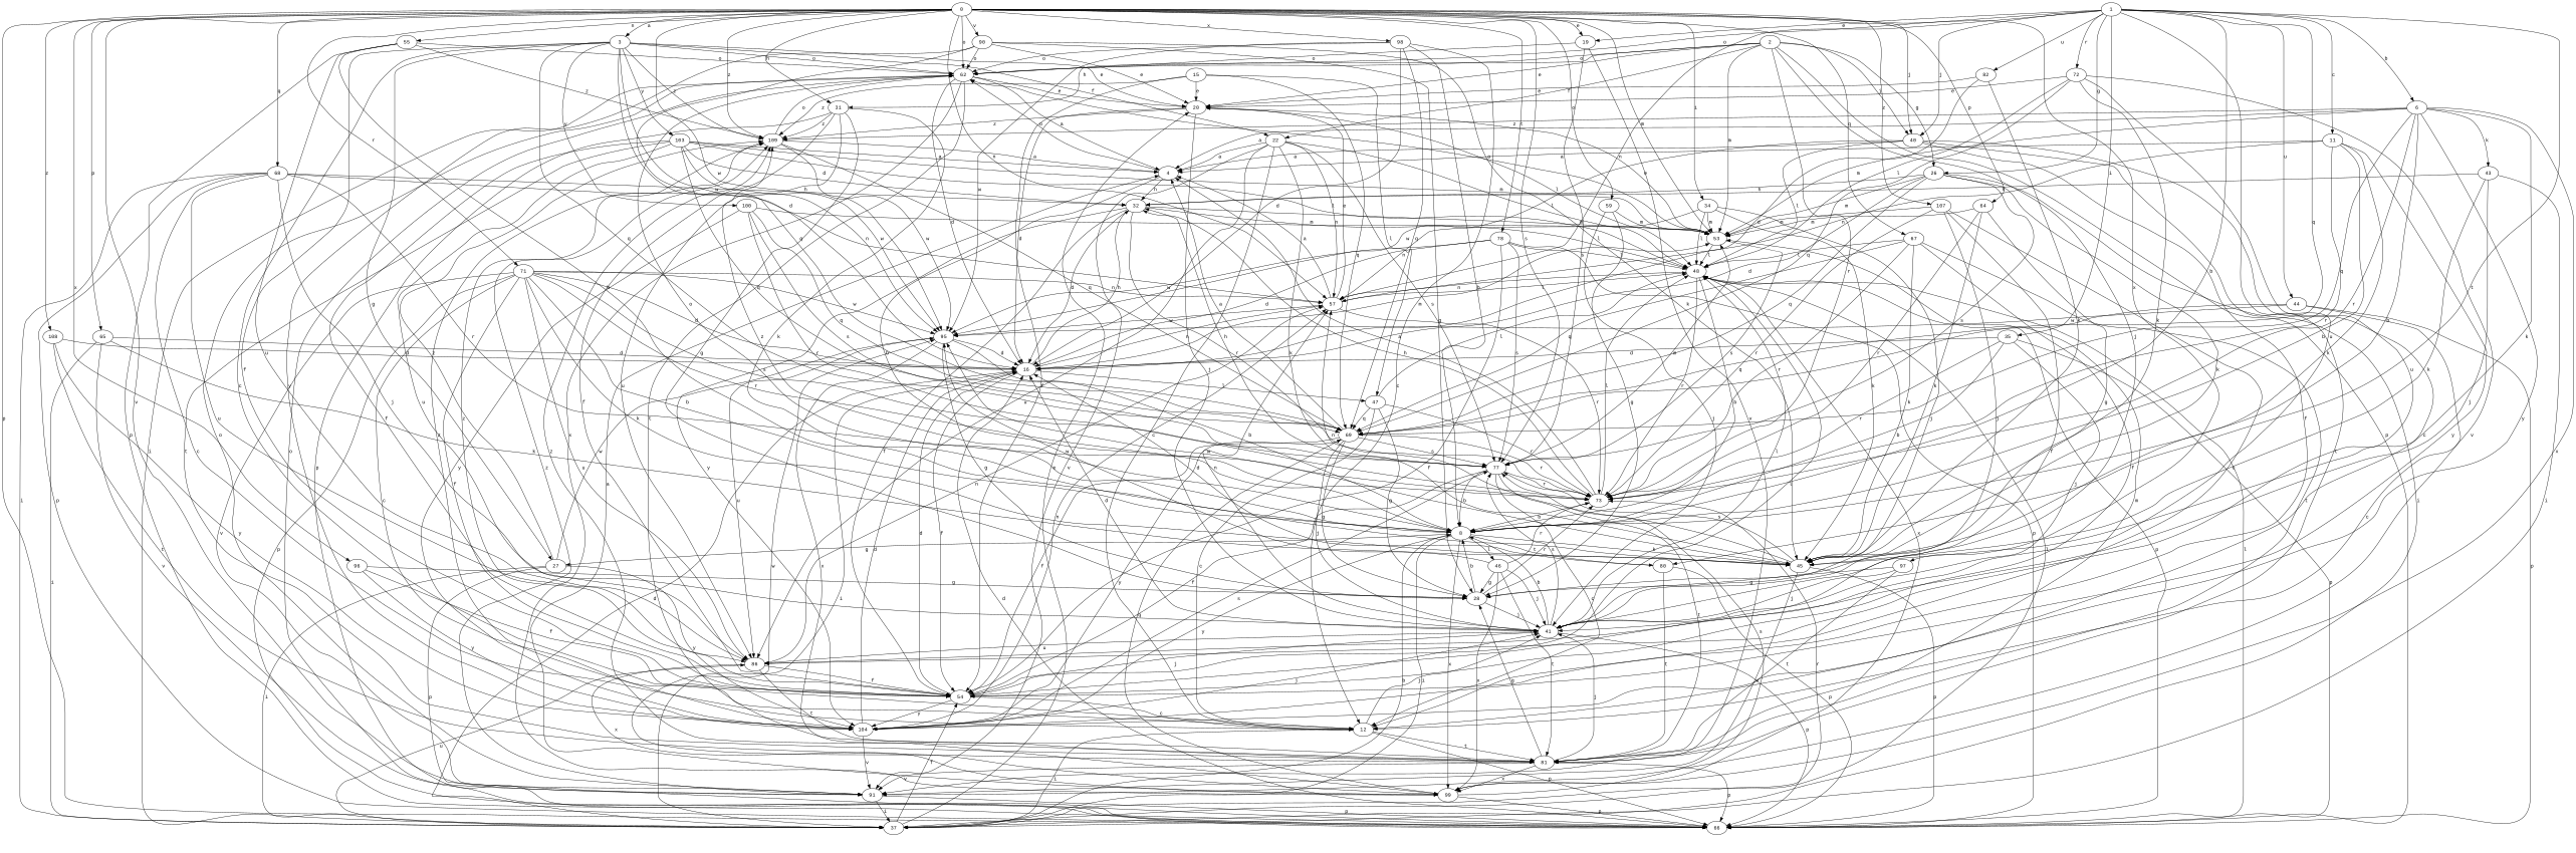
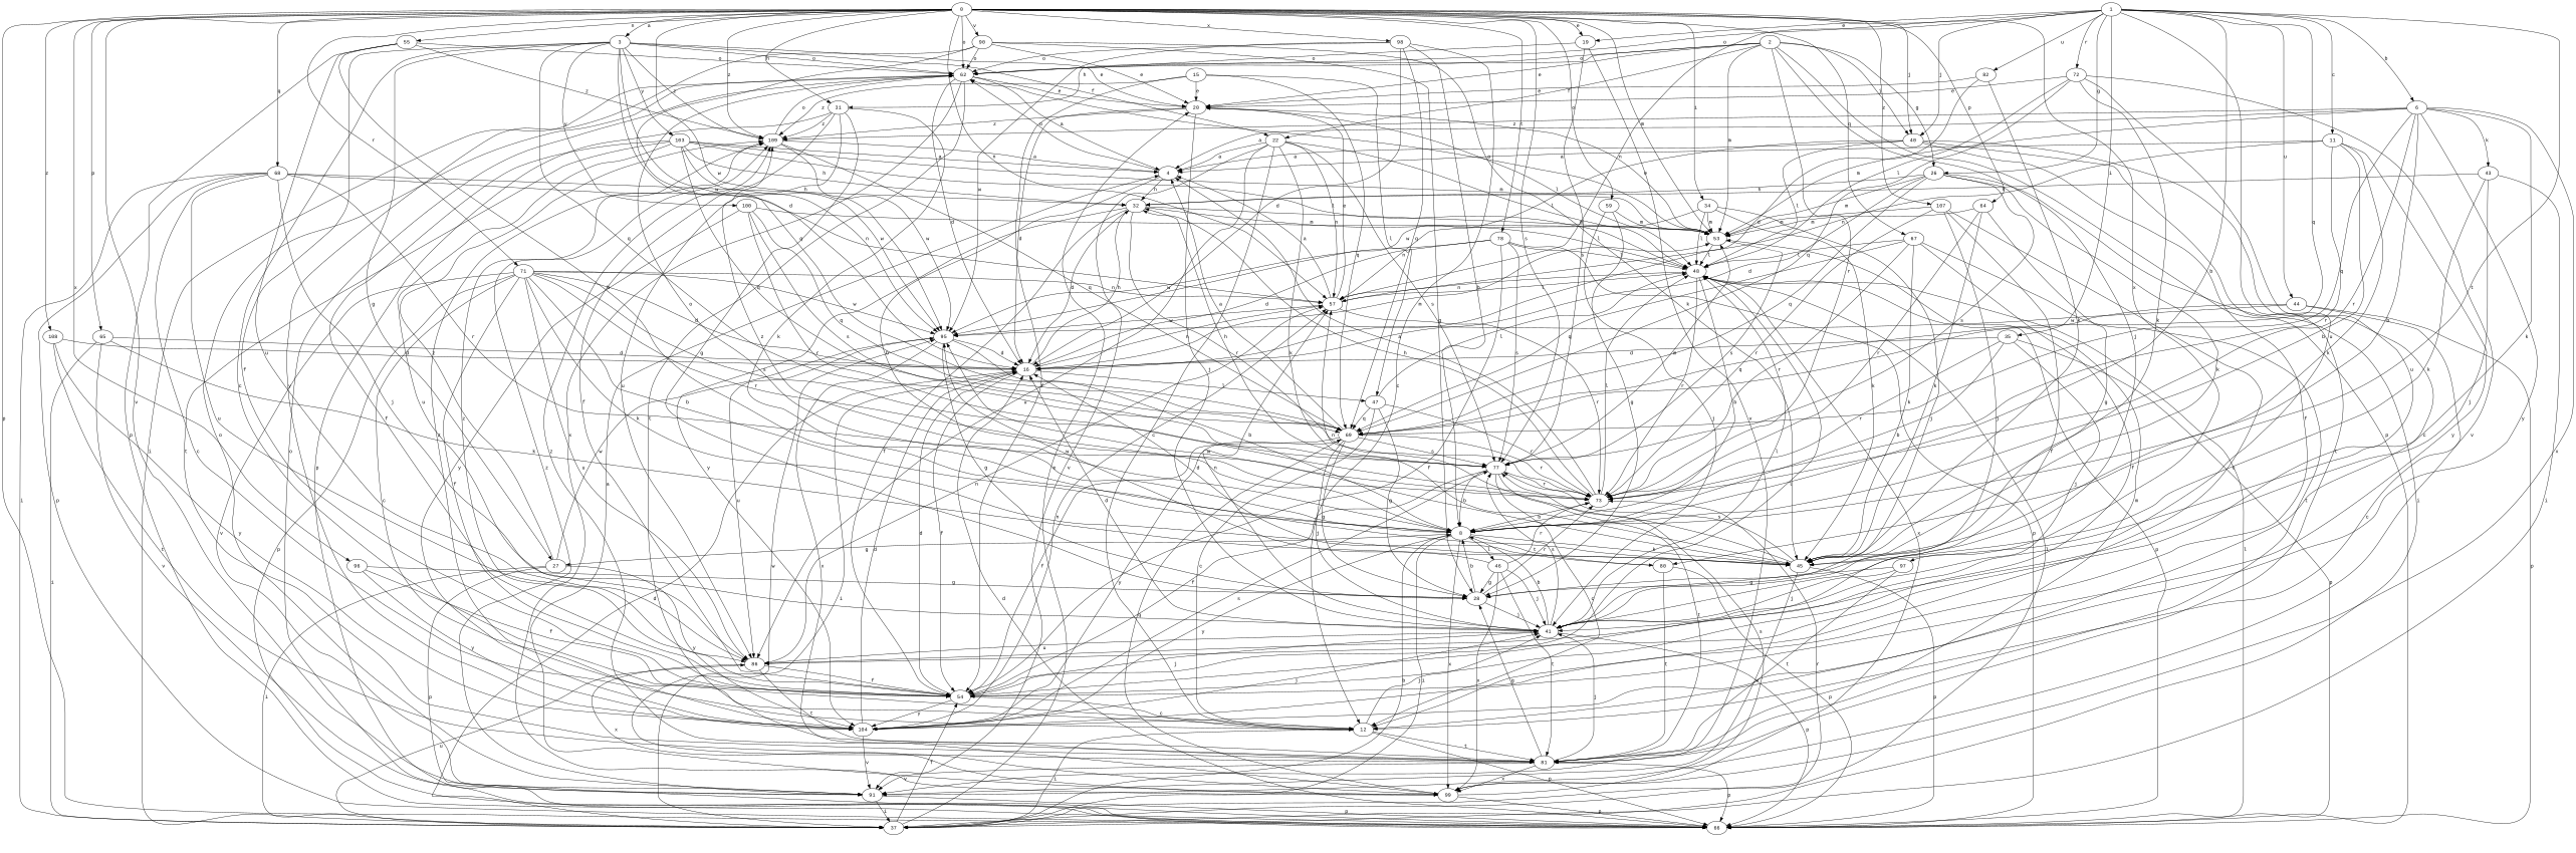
  strict digraph {
    fontname="Liberation Mono"
    node [fontname="Liberation Mono"]
    edge [fontname="Liberation Mono"]
    0
    3
    19
    31
    34
    40
    53
    55
    57
    59
    62
    64
    65
    66
    67
    68
    71
    77
    78
    90
    91
    95
    96
    97
    98
    107
    108
    109
    69
    20
    22
    27
    12
    16
    n35 [label=54]
    100
    103
    86
    45
    28
    41
    48
    4
    81
    8
    73
    99
    37
    32
    104
    1
    6
    11
    26
    35
    72
    80
    82
    n59 [label=44]
    43
    46
    15
    47
    2
    0 -> 3 [label=a]
    0 -> 19 [label=e]
    0 -> 31 [label=h]
    0 -> 34 [label=i]
    0 -> 40 [label=j]
    0 -> 53 [label=m]
    0 -> 55 [label=n]
    0 -> 57 [label=n]
    0 -> 59 [label=o]
    0 -> 62 [label=o]
    0 -> 64 [label=p]
    0 -> 65 [label=p]
    0 -> 66 [label=p]
    0 -> 67 [label=q]
    0 -> 68 [label=q]
    0 -> 71 [label=r]
    0 -> 77 [label=s]
    0 -> 78 [label=t]
    0 -> 90 [label=v]
    0 -> 91 [label=v]
    0 -> 95 [label=w]
    0 -> 96 [label=x]
    0 -> 97 [label=x]
    0 -> 98 [label=x]
    0 -> 107 [label=z]
    0 -> 108 [label=z]
    0 -> 109 [label=z]
    3 -> 62 [label=o]
    3 -> 95 [label=w]
    3 -> 109 [label=z]
    3 -> 69 [label=q]
    3 -> 20 [label=e]
    3 -> 22 [label=f]
    3 -> 27 [label=g]
    3 -> 12 [label=c]
    3 -> 16 [label=d]
    3 -> n35 [label=f]
    3 -> 100 [label=y]
    3 -> 103 [label=y]
    19 -> 62 [label=o]
    19 -> 77 [label=s]
    19 -> 91 [label=v]
    31 -> 66 [label=p]
    31 -> 109 [label=z]
    31 -> n35 [label=f]
    31 -> 86 [label=u]
    31 -> 45 [label=k]
    31 -> 28 [label=g]
    34 -> 53 [label=m]
    34 -> 57 [label=n]
    34 -> 45 [label=k]
    34 -> 41 [label=j]
    34 -> 48 [label=l]
    40 -> 95 [label=w]
    40 -> 12 [label=c]
    40 -> n35 [label=f]
    40 -> 48 [label=l]
    40 -> 4 [label=a]
    40 -> 81 [label=t]
    53 -> 62 [label=o]
    53 -> 77 [label=s]
    53 -> 20 [label=e]
    53 -> 48 [label=l]
    55 -> 62 [label=o]
    55 -> 66 [label=p]
    55 -> 109 [label=z]
    55 -> 86 [label=u]
    55 -> 8 [label=b]
    57 -> 95 [label=w]
    57 -> 20 [label=e]
    57 -> 48 [label=l]
    57 -> 4 [label=a]
    57 -> 73 [label=r]
    59 -> 53 [label=m]
    59 -> 28 [label=g]
    59 -> 41 [label=j]
    62 -> 20 [label=e]
    62 -> 16 [label=d]
    62 -> 4 [label=a]
    62 -> 81 [label=t]
    62 -> 99 [label=x]
    62 -> 37 [label=i]
    64 -> 53 [label=m]
    64 -> 45 [label=k]
    64 -> 28 [label=g]
    64 -> 73 [label=r]
    65 -> 91 [label=v]
    65 -> 16 [label=d]
    65 -> 45 [label=k]
    65 -> 37 [label=i]
    66 -> 62 [label=o]
    66 -> 16 [label=d]
    66 -> 48 [label=l]
    67 -> 69 [label=q]
    67 -> n35 [label=f]
    67 -> 45 [label=k]
    67 -> 48 [label=l]
    67 -> 81 [label=t]
    67 -> 73 [label=r]
    68 -> 57 [label=n]
    68 -> 66 [label=p]
    68 -> 12 [label=c]
    68 -> 86 [label=u]
    68 -> 41 [label=j]
    68 -> 73 [label=r]
    68 -> 37 [label=i]
    68 -> 32 [label=h]
    71 -> 57 [label=n]
    71 -> 66 [label=p]
    71 -> 77 [label=s]
    71 -> 91 [label=v]
    71 -> 95 [label=w]
    71 -> 12 [label=c]
    71 -> 16 [label=d]
    71 -> n35 [label=f]
    71 -> 86 [label=u]
    71 -> 45 [label=k]
    71 -> 8 [label=b]
    71 -> 73 [label=r]
    77 -> 53 [label=m]
    77 -> 12 [label=c]
    77 -> n35 [label=f]
    77 -> 81 [label=t]
    77 -> 8 [label=b]
    77 -> 73 [label=r]
    77 -> 32 [label=h]
    78 -> 66 [label=p]
    78 -> 77 [label=s]
    78 -> 95 [label=w]
    78 -> 16 [label=d]
    78 -> n35 [label=f]
    78 -> 48 [label=l]
    90 -> 62 [label=o]
    90 -> 69 [label=q]
    90 -> 20 [label=e]
    90 -> 45 [label=k]
    90 -> 28 [label=g]
    90 -> 104 [label=y]
    91 -> 62 [label=o]
    91 -> 66 [label=p]
    91 -> 109 [label=z]
    91 -> 37 [label=i]
    95 -> 16 [label=d]
    95 -> 86 [label=u]
    95 -> 28 [label=g]
    95 -> 8 [label=b]
    95 -> 99 [label=x]
    96 -> n35 [label=f]
    96 -> 28 [label=g]
    96 -> 104 [label=y]
    97 -> 28 [label=g]
    97 -> 41 [label=j]
    97 -> 81 [label=t]
    98 -> 62 [label=o]
    98 -> 95 [label=w]
    98 -> 69 [label=q]
    98 -> 12 [label=c]
    98 -> 16 [label=d]
    98 -> 8 [label=b]
    107 -> 53 [label=m]
    107 -> 12 [label=c]
    107 -> n35 [label=f]
    107 -> 41 [label=j]
    107 -> 73 [label=r]
    108 -> 16 [label=d]
    108 -> 81 [label=t]
    108 -> 104 [label=y]
    109 -> 62 [label=o]
    109 -> 95 [label=w]
    109 -> 69 [label=q]
    109 -> 4 [label=a]
    69 -> 77 [label=s]
    69 -> n35 [label=f]
    69 -> 28 [label=g]
    69 -> 41 [label=j]
    69 -> 4 [label=a]
    69 -> 73 [label=r]
    69 -> 104 [label=y]
    20 -> 109 [label=z]
    20 -> 16 [label=d]
    20 -> 41 [label=j]
    20 -> 48 [label=l]
    22 -> 57 [label=n]
    22 -> 77 [label=s]
    22 -> 91 [label=v]
    22 -> 12 [label=c]
    22 -> 86 [label=u]
    22 -> 45 [label=k]
    22 -> 48 [label=l]
    22 -> 4 [label=a]
    27 -> 66 [label=p]
    27 -> 95 [label=w]
    27 -> 109 [label=z]
    27 -> 37 [label=i]
    27 -> 104 [label=y]
    12 -> 66 [label=p]
    12 -> 41 [label=j]
    12 -> 81 [label=t]
    12 -> 37 [label=i]
    16 -> 53 [label=m]
    16 -> 57 [label=n]
    16 -> n35 [label=f]
    16 -> 37 [label=i]
    16 -> 32 [label=h]
    16 -> 47 [label=l]
    n35 -> 109 [label=z]
    n35 -> 12 [label=c]
    n35 -> 16 [label=d]
    n35 -> 41 [label=j]
    n35 -> 48 [label=l]
    n35 -> 104 [label=y]
    100 -> 53 [label=m]
    100 -> 77 [label=s]
    100 -> 69 [label=q]
    100 -> 73 [label=r]
    100 -> 104 [label=y]
    103 -> 53 [label=m]
    103 -> 95 [label=w]
    103 -> 69 [label=q]
    103 -> n35 [label=f]
    103 -> 86 [label=u]
    103 -> 48 [label=l]
    103 -> 4 [label=a]
    103 -> 81 [label=t]
-   103 -> 32 [label=d]
+   103 -> 32 [label=h]
    86 -> 57 [label=n]
    86 -> n35 [label=f]
    86 -> 81 [label=t]
    86 -> 99 [label=x]
    45 -> 57 [label=n]
    45 -> 66 [label=p]
    45 -> 77 [label=s]
    45 -> 91 [label=v]
    45 -> 95 [label=w]
    28 -> 41 [label=j]
    28 -> 8 [label=b]
    28 -> 73 [label=r]
    41 -> 57 [label=n]
    41 -> 66 [label=p]
    41 -> 77 [label=s]
    41 -> 16 [label=d]
    41 -> 86 [label=u]
    41 -> 48 [label=l]
    41 -> 8 [label=b]
    48 -> 57 [label=n]
    48 -> 66 [label=p]
    48 -> 8 [label=b]
    48 -> 73 [label=r]
    48 -> 99 [label=x]
    4 -> 62 [label=o]
    4 -> 8 [label=b]
    4 -> 32 [label=h]
    81 -> 53 [label=m]
    81 -> 66 [label=p]
    81 -> 91 [label=v]
    81 -> 109 [label=z]
    81 -> 28 [label=g]
    81 -> 41 [label=j]
    81 -> 99 [label=x]
    8 -> 62 [label=o]
    8 -> 109 [label=z]
    8 -> 27 [label=g]
    8 -> 45 [label=k]
    8 -> 99 [label=x]
    8 -> 37 [label=i]
    8 -> 104 [label=y]
    8 -> 80 [label=t]
    8 -> 46 [label=l]
    73 -> 48 [label=l]
    73 -> 4 [label=a]
    73 -> 8 [label=b]
    73 -> 32 [label=h]
    99 -> 66 [label=p]
    99 -> 77 [label=s]
    99 -> 95 [label=w]
    99 -> 69 [label=q]
    99 -> 4 [label=a]
    37 -> 20 [label=e]
    37 -> 16 [label=d]
    37 -> n35 [label=f]
    37 -> 86 [label=u]
    37 -> 48 [label=l]
    37 -> 8 [label=b]
    37 -> 73 [label=r]
    32 -> 53 [label=m]
    32 -> 16 [label=d]
    32 -> n35 [label=f]
    32 -> 48 [label=l]
    32 -> 73 [label=r]
    32 -> 104 [label=y]
    104 -> 57 [label=n]
    104 -> 77 [label=s]
    104 -> 91 [label=v]
    104 -> 109 [label=z]
    104 -> 16 [label=d]
    104 -> 41 [label=j]
    1 -> 19 [label=e]
    1 -> 40 [label=j]
    1 -> 57 [label=n]
    1 -> 62 [label=o]
    1 -> 69 [label=q]
    1 -> 86 [label=u]
    1 -> 8 [label=b]
    1 -> 6 [label=b]
    1 -> 11 [label=c]
    1 -> 26 [label=g]
    1 -> 35 [label=i]
    1 -> 72 [label=r]
    1 -> 80 [label=t]
    1 -> 82 [label=u]
    1 -> n59 [label=u]
    6 -> 53 [label=m]
    6 -> 109 [label=z]
    6 -> 69 [label=q]
    6 -> 45 [label=k]
    6 -> 4 [label=a]
    6 -> 8 [label=b]
    6 -> 73 [label=r]
    6 -> 99 [label=x]
    6 -> 104 [label=y]
    6 -> 43 [label=k]
    11 -> 57 [label=n]
    11 -> 45 [label=k]
    11 -> 4 [label=a]
    11 -> 8 [label=b]
    11 -> 73 [label=r]
    11 -> 104 [label=y]
    26 -> 53 [label=m]
    26 -> 77 [label=s]
    26 -> 69 [label=q]
    26 -> 16 [label=d]
    26 -> 45 [label=k]
    26 -> 37 [label=i]
    26 -> 32 [label=h]
    35 -> 66 [label=p]
    35 -> 16 [label=d]
    35 -> 41 [label=j]
    35 -> 8 [label=b]
    35 -> 73 [label=r]
    72 -> 91 [label=v]
    72 -> 69 [label=q]
    72 -> 20 [label=e]
    72 -> 86 [label=u]
    72 -> 45 [label=k]
    72 -> 48 [label=l]
    80 -> 66 [label=p]
    80 -> 16 [label=d]
    80 -> 81 [label=t]
    82 -> 20 [label=e]
    82 -> 16 [label=d]
    82 -> 45 [label=k]
    n59 -> 66 [label=p]
    n59 -> 95 [label=w]
    n59 -> 69 [label=q]
    n59 -> 12 [label=c]
    43 -> 45 [label=k]
    43 -> 41 [label=j]
    43 -> 37 [label=i]
    43 -> 32 [label=h]
    46 -> 95 [label=w]
    46 -> 28 [label=g]
    46 -> 41 [label=j]
    46 -> 81 [label=t]
    46 -> 73 [label=r]
    46 -> 99 [label=x]
    15 -> 109 [label=z]
    15 -> 69 [label=q]
    15 -> 20 [label=e]
    15 -> n35 [label=f]
    15 -> 47 [label=l]
    47 -> 69 [label=q]
    47 -> 12 [label=c]
    47 -> 28 [label=g]
    47 -> 48 [label=l]
    47 -> 73 [label=r]
    2 -> 31 [label=h]
    2 -> 40 [label=j]
    2 -> 53 [label=m]
    2 -> 62 [label=o]
    2 -> 66 [label=p]
    2 -> 20 [label=e]
    2 -> 22 [label=f]
    2 -> 41 [label=j]
    2 -> 73 [label=r]
    2 -> 26 [label=g]
  }
